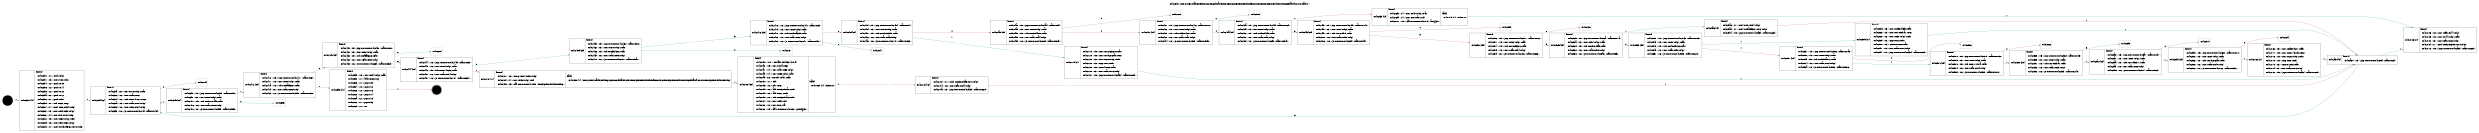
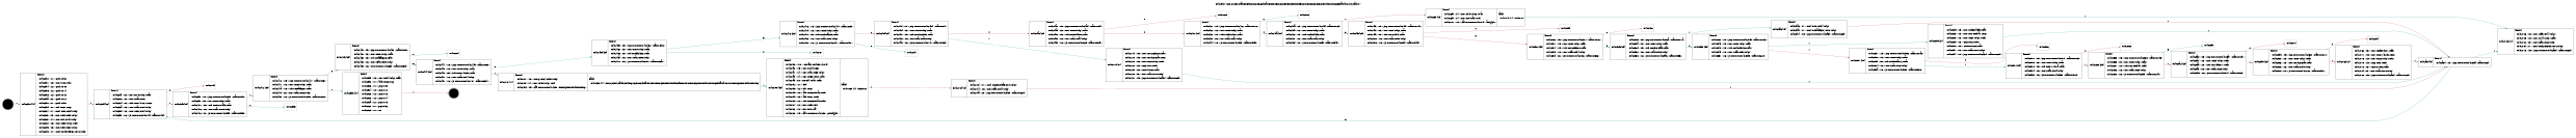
  digraph {
    label="0x4023b0 (/mnt/c/Users/mathe/Desktop/tcc/POCII/binaries/extr_emscriptenteststest_html5_mouse.c_emscripten_result_to_string_Final-ollvm.out::main(0))"
    labelloc=t
    rankdir=LR
    node [shape=record]
    edge [color=brown]
    Entry [fillcolor=black height=0.3 shape=circle style=filled width=0.3]
    n2 [label="{\n     0x4023b0 [47]\l\n     | [instrs]\l\n     &nbsp;&nbsp;0x4023b0 \<+1\>: push %rbp\l\n     &nbsp;&nbsp;0x4023b1 \<+3\>: mov %rsp,%rbp\l\n     &nbsp;&nbsp;0x4023b4 \<+2\>: push %r15\l\n     &nbsp;&nbsp;0x4023b6 \<+2\>: push %r14\l\n     &nbsp;&nbsp;0x4023b8 \<+2\>: push %r13\l\n     &nbsp;&nbsp;0x4023ba \<+2\>: push %r12\l\n     &nbsp;&nbsp;0x4023bc \<+1\>: push %rbx\l\n     &nbsp;&nbsp;0x4023bd \<+7\>: sub $0xc8,%rsp\l\n     &nbsp;&nbsp;0x4023c4 \<+7\>: movl $0x0,-0x34(%rbp)\l\n     &nbsp;&nbsp;0x4023cb \<+3\>: mov %edi,-0x38(%rbp)\l\n     &nbsp;&nbsp;0x4023ce \<+4\>: mov %rsi,-0x40(%rbp)\l\n     &nbsp;&nbsp;0x4023d2 \<+3\>: mov -0x38(%rbp),%edi\l\n     &nbsp;&nbsp;0x4023d5 \<+3\>: mov %edi,-0x30(%rbp)\l\n     &nbsp;&nbsp;0x4023d8 \<+7\>: movl $0x480d5732,-0x7c(%rbp)\l\n  }"]
    n3 [label="{\n     0x4023df [26]\l\n     | [instrs]\l\n     &nbsp;&nbsp;0x4023df \<+3\>: mov -0x7c(%rbp),%eax\l\n     &nbsp;&nbsp;0x4023e2 \<+2\>: mov %eax,%ecx\l\n     &nbsp;&nbsp;0x4023e4 \<+6\>: sub $0x81478c77,%ecx\l\n     &nbsp;&nbsp;0x4023ea \<+3\>: mov %eax,-0x80(%rbp)\l\n     &nbsp;&nbsp;0x4023ed \<+6\>: mov %ecx,-0x84(%rbp)\l\n     &nbsp;&nbsp;0x4023f3 \<+6\>: je 00000000004027df \<main+0x42f\>\l\n  }"]
    n4 [label="{\n     0x4027df\l\n  }" style=dashed]
    n5 [label="{\n     0x4023f9 [25]\l\n     | [instrs]\l\n     &nbsp;&nbsp;0x4023f9 \<+5\>: jmp 00000000004023fe \<main+0x4e\>\l\n     &nbsp;&nbsp;0x4023fe \<+3\>: mov -0x80(%rbp),%eax\l\n     &nbsp;&nbsp;0x402401 \<+5\>: sub $0x921e1a4b,%eax\l\n     &nbsp;&nbsp;0x402406 \<+6\>: mov %eax,-0x88(%rbp)\l\n     &nbsp;&nbsp;0x40240c \<+6\>: je 0000000000402995 \<main+0x5e5\>\l\n  }"]
    n6 [label="{\n     0x402995\l\n  }" style=dashed]
    n7 [label="{\n     0x402412 [25]\l\n     | [instrs]\l\n     &nbsp;&nbsp;0x402412 \<+5\>: jmp 0000000000402417 \<main+0x67\>\l\n     &nbsp;&nbsp;0x402417 \<+3\>: mov -0x80(%rbp),%eax\l\n     &nbsp;&nbsp;0x40241a \<+5\>: sub $0x9adfc337,%eax\l\n     &nbsp;&nbsp;0x40241f \<+6\>: mov %eax,-0x8c(%rbp)\l\n     &nbsp;&nbsp;0x402425 \<+6\>: je 00000000004029b9 \<main+0x609\>\l\n  }"]
    n8 [label="{\n     0x4029b9 [21]\l\n     | [instrs]\l\n     &nbsp;&nbsp;0x4029b9 \<+3\>: mov -0x34(%rbp),%eax\l\n     &nbsp;&nbsp;0x4029bc \<+7\>: add $0xc8,%rsp\l\n     &nbsp;&nbsp;0x4029c3 \<+1\>: pop %rbx\l\n     &nbsp;&nbsp;0x4029c4 \<+2\>: pop %r12\l\n     &nbsp;&nbsp;0x4029c6 \<+2\>: pop %r13\l\n     &nbsp;&nbsp;0x4029c8 \<+2\>: pop %r14\l\n     &nbsp;&nbsp;0x4029ca \<+2\>: pop %r15\l\n     &nbsp;&nbsp;0x4029cc \<+1\>: pop %rbp\l\n     &nbsp;&nbsp;0x4029cd \<+1\>: ret\l\n  }"]
    n9 [label="{\n     0x40242b [25]\l\n     | [instrs]\l\n     &nbsp;&nbsp;0x40242b \<+5\>: jmp 0000000000402430 \<main+0x80\>\l\n     &nbsp;&nbsp;0x402430 \<+3\>: mov -0x80(%rbp),%eax\l\n     &nbsp;&nbsp;0x402433 \<+5\>: sub $0xaffa6c08,%eax\l\n     &nbsp;&nbsp;0x402438 \<+6\>: mov %eax,-0x90(%rbp)\l\n     &nbsp;&nbsp;0x40243e \<+6\>: je 00000000004026ed \<main+0x33d\>\l\n  }"]
    Exit [fillcolor=black height=0.3 peripheries=2 shape=circle style=filled width=0.3]
    n11 [label="{\n     0x4026ed\l\n  }" style=dashed]
    n12 [label="{\n     0x402444 [25]\l\n     | [instrs]\l\n     &nbsp;&nbsp;0x402444 \<+5\>: jmp 0000000000402449 \<main+0x99\>\l\n     &nbsp;&nbsp;0x402449 \<+3\>: mov -0x80(%rbp),%eax\l\n     &nbsp;&nbsp;0x40244c \<+5\>: sub $0xc17482d2,%eax\l\n     &nbsp;&nbsp;0x402451 \<+6\>: mov %eax,-0x94(%rbp)\l\n     &nbsp;&nbsp;0x402457 \<+6\>: je 0000000000402787 \<main+0x3d7\>\l\n  }"]
    n13 [label="{\n     0x4027cd [18]\l\n     | [instrs]\l\n     &nbsp;&nbsp;0x4027cd \<+7\>: movl $0x29c785a5,-0x7c(%rbp)\l\n     &nbsp;&nbsp;0x4027d4 \<+6\>: mov %eax,-0xd4(%rbp)\l\n     &nbsp;&nbsp;0x4027da \<+5\>: jmp 0000000000402a3d \<main+0x68d\>\l\n  }"]
    n14 [label="{\n     0x402a3d [5]\l\n     | [instrs]\l\n     &nbsp;&nbsp;0x402a3d \<+5\>: jmp 00000000004023df \<main+0x2f\>\l\n  }"]
    n15 [label="{\n     0x402706 [21]\l\n     | [instrs]\l\n     &nbsp;&nbsp;0x402706 \<+3\>: mov %eax,-0x44(%rbp)\l\n     &nbsp;&nbsp;0x402709 \<+3\>: mov -0x44(%rbp),%eax\l\n     &nbsp;&nbsp;0x40270c \<+3\>: mov %eax,-0x2c(%rbp)\l\n     &nbsp;&nbsp;0x40270f \<+7\>: movl $0xd203cb99,-0x7c(%rbp)\l\n     &nbsp;&nbsp;0x402716 \<+5\>: jmp 0000000000402a3d \<main+0x68d\>\l\n  }"]
    n16 [label="{\n     0x402787 [17]\l\n     | [instrs]\l\n     &nbsp;&nbsp;0x402787 \<+8\>: movq $0x64,-0x50(%rbp)\l\n     &nbsp;&nbsp;0x40278f \<+4\>: mov -0x50(%rbp),%rdi\l\n     &nbsp;&nbsp;0x402793 \<+5\>: call 00000000004013e0 \<emscripten_result_to_string\>\l\n     | [calls]\l\n     &nbsp;&nbsp;0x4013e0 \{1\} (/mnt/c/Users/mathe/Desktop/tcc/POCII/binaries/extr_emscriptenteststest_html5_mouse.c_emscripten_result_to_string_Final-ollvm.out::emscripten_result_to_string)\l\n  }"]
    n17 [label="{\n     0x40245d [25]\l\n     | [instrs]\l\n     &nbsp;&nbsp;0x40245d \<+5\>: jmp 0000000000402462 \<main+0xb2\>\l\n     &nbsp;&nbsp;0x402462 \<+3\>: mov -0x80(%rbp),%eax\l\n     &nbsp;&nbsp;0x402465 \<+5\>: sub $0xcfdc4292,%eax\l\n     &nbsp;&nbsp;0x40246a \<+6\>: mov %eax,-0x98(%rbp)\l\n     &nbsp;&nbsp;0x402470 \<+6\>: je 0000000000402751 \<main+0x3a1\>\l\n  }"]
    n18 [label="{\n     0x402798 [53]\l\n     | [instrs]\l\n     &nbsp;&nbsp;0x402798 \<+10\>: movabs $0x40321d,%rdi\l\n     &nbsp;&nbsp;0x4027a2 \<+5\>: mov $0x1a,%ecx\l\n     &nbsp;&nbsp;0x4027a7 \<+4\>: mov %rax,-0x58(%rbp)\l\n     &nbsp;&nbsp;0x4027ab \<+4\>: mov -0x58(%rbp),%rax\l\n     &nbsp;&nbsp;0x4027af \<+3\>: movsbl (%rax),%eax\l\n     &nbsp;&nbsp;0x4027b2 \<+1\>: cltd\l\n     &nbsp;&nbsp;0x4027b3 \<+2\>: idiv %ecx\l\n     &nbsp;&nbsp;0x4027b5 \<+6\>: add $0x632857ae,%edx\l\n     &nbsp;&nbsp;0x4027bb \<+3\>: add $0x61,%edx\l\n     &nbsp;&nbsp;0x4027be \<+6\>: sub $0x632857ae,%edx\l\n     &nbsp;&nbsp;0x4027c4 \<+2\>: mov %edx,%esi\l\n     &nbsp;&nbsp;0x4027c6 \<+2\>: mov $0x0,%al\l\n     &nbsp;&nbsp;0x4027c8 \<+5\>: call 0000000000401030 \<printf@plt\>\l\n     | [calls]\l\n     &nbsp;&nbsp;0x401030 \{1\} (unknown)\l\n  }"]
    n19 [label="{\n     0x402751\l\n  }" style=dashed]
    n20 [label="{\n     0x402476 [25]\l\n     | [instrs]\l\n     &nbsp;&nbsp;0x402476 \<+5\>: jmp 000000000040247b \<main+0xcb\>\l\n     &nbsp;&nbsp;0x40247b \<+3\>: mov -0x80(%rbp),%eax\l\n     &nbsp;&nbsp;0x40247e \<+5\>: sub $0xd00fa235,%eax\l\n     &nbsp;&nbsp;0x402483 \<+6\>: mov %eax,-0x9c(%rbp)\l\n     &nbsp;&nbsp;0x402489 \<+6\>: je 0000000000402847 \<main+0x497\>\l\n  }"]
    n21 [label="{\n     0x4025d4\l\n  }" style=dashed]
    n22 [label="{\n     0x402847\l\n  }" style=dashed]
    n23 [label="{\n     0x40248f [25]\l\n     | [instrs]\l\n     &nbsp;&nbsp;0x40248f \<+5\>: jmp 0000000000402494 \<main+0xe4\>\l\n     &nbsp;&nbsp;0x402494 \<+3\>: mov -0x80(%rbp),%eax\l\n     &nbsp;&nbsp;0x402497 \<+5\>: sub $0xd203cb99,%eax\l\n     &nbsp;&nbsp;0x40249c \<+6\>: mov %eax,-0xa0(%rbp)\l\n     &nbsp;&nbsp;0x4024a2 \<+6\>: je 000000000040271b \<main+0x36b\>\l\n  }"]
    n24 [label="{\n     0x40276c [27]\l\n     | [instrs]\l\n     &nbsp;&nbsp;0x40276c \<+5\>: mov $0xf3e7dc07,%eax\l\n     &nbsp;&nbsp;0x402771 \<+5\>: mov $0xc17482d2,%ecx\l\n     &nbsp;&nbsp;0x402776 \<+3\>: mov -0x2c(%rbp),%edx\l\n     &nbsp;&nbsp;0x402779 \<+3\>: cmp $0x0,%edx\l\n     &nbsp;&nbsp;0x40277c \<+3\>: cmove %ecx,%eax\l\n     &nbsp;&nbsp;0x40277f \<+3\>: mov %eax,-0x7c(%rbp)\l\n     &nbsp;&nbsp;0x402782 \<+5\>: jmp 0000000000402a3d \<main+0x68d\>\l\n  }"]
    n25 [label="{\n     0x40271b [27]\l\n     | [instrs]\l\n     &nbsp;&nbsp;0x40271b \<+5\>: mov $0x12c53320,%eax\l\n     &nbsp;&nbsp;0x402720 \<+5\>: mov $0x7b2382ab,%ecx\l\n     &nbsp;&nbsp;0x402725 \<+3\>: mov -0x2c(%rbp),%edx\l\n     &nbsp;&nbsp;0x402728 \<+3\>: cmp $0x1,%edx\l\n     &nbsp;&nbsp;0x40272b \<+3\>: cmovl %ecx,%eax\l\n     &nbsp;&nbsp;0x40272e \<+3\>: mov %eax,-0x7c(%rbp)\l\n     &nbsp;&nbsp;0x402731 \<+5\>: jmp 0000000000402a3d \<main+0x68d\>\l\n  }"]
    n26 [label="{\n     0x4024a8 [25]\l\n     | [instrs]\l\n     &nbsp;&nbsp;0x4024a8 \<+5\>: jmp 00000000004024ad \<main+0xfd\>\l\n     &nbsp;&nbsp;0x4024ad \<+3\>: mov -0x80(%rbp),%eax\l\n     &nbsp;&nbsp;0x4024b0 \<+5\>: sub $0xe904f8e0,%eax\l\n     &nbsp;&nbsp;0x4024b5 \<+6\>: mov %eax,-0xa4(%rbp)\l\n     &nbsp;&nbsp;0x4024bb \<+6\>: je 0000000000402689 \<main+0x2d9\>\l\n  }"]
    n27 [label="{\n     0x4025bb [25]\l\n     | [instrs]\l\n     &nbsp;&nbsp;0x4025bb \<+5\>: jmp 00000000004025c0 \<main+0x210\>\l\n     &nbsp;&nbsp;0x4025c0 \<+3\>: mov -0x80(%rbp),%eax\l\n     &nbsp;&nbsp;0x4025c3 \<+5\>: sub $0x7b2382ab,%eax\l\n     &nbsp;&nbsp;0x4025c8 \<+6\>: mov %eax,-0xd0(%rbp)\l\n     &nbsp;&nbsp;0x4025ce \<+6\>: je 000000000040276c \<main+0x3bc\>\l\n  }"]
    n28 [label="{\n     0x402689\l\n  }" style=dashed]
    n29 [label="{\n     0x4024c1 [25]\l\n     | [instrs]\l\n     &nbsp;&nbsp;0x4024c1 \<+5\>: jmp 00000000004024c6 \<main+0x116\>\l\n     &nbsp;&nbsp;0x4024c6 \<+3\>: mov -0x80(%rbp),%eax\l\n     &nbsp;&nbsp;0x4024c9 \<+5\>: sub $0xf3e7dc07,%eax\l\n     &nbsp;&nbsp;0x4024ce \<+6\>: mov %eax,-0xa8(%rbp)\l\n     &nbsp;&nbsp;0x4024d4 \<+6\>: je 0000000000402989 \<main+0x5d9\>\l\n  }"]
    n30 [label="{\n     0x40297d\l\n  }" style=dashed]
    n31 [label="{\n     0x402989\l\n  }" style=dashed]
    n32 [label="{\n     0x4024da [25]\l\n     | [instrs]\l\n     &nbsp;&nbsp;0x4024da \<+5\>: jmp 00000000004024df \<main+0x12f\>\l\n     &nbsp;&nbsp;0x4024df \<+3\>: mov -0x80(%rbp),%eax\l\n     &nbsp;&nbsp;0x4024e2 \<+5\>: sub $0xf88d4ef3,%eax\l\n     &nbsp;&nbsp;0x4024e7 \<+6\>: mov %eax,-0xac(%rbp)\l\n     &nbsp;&nbsp;0x4024ed \<+6\>: je 00000000004026f9 \<main+0x349\>\l\n  }"]
    n33 [label="{\n     0x4025a2 [25]\l\n     | [instrs]\l\n     &nbsp;&nbsp;0x4025a2 \<+5\>: jmp 00000000004025a7 \<main+0x1f7\>\l\n     &nbsp;&nbsp;0x4025a7 \<+3\>: mov -0x80(%rbp),%eax\l\n     &nbsp;&nbsp;0x4025aa \<+5\>: sub $0x77fd8877,%eax\l\n     &nbsp;&nbsp;0x4025af \<+6\>: mov %eax,-0xcc(%rbp)\l\n     &nbsp;&nbsp;0x4025b5 \<+6\>: je 000000000040297d \<main+0x5cd\>\l\n  }"]
    n34 [label="{\n     0x4026f9 [13]\l\n     | [instrs]\l\n     &nbsp;&nbsp;0x4026f9 \<+4\>: mov -0x40(%rbp),%rax\l\n     &nbsp;&nbsp;0x4026fd \<+4\>: mov 0x8(%rax),%rdi\l\n     &nbsp;&nbsp;0x402701 \<+5\>: call 0000000000401040 \<atoi@plt\>\l\n     | [calls]\l\n     &nbsp;&nbsp;0x401040 \{1\} (unknown)\l\n  }"]
    n35 [label="{\n     0x4024f3 [25]\l\n     | [instrs]\l\n     &nbsp;&nbsp;0x4024f3 \<+5\>: jmp 00000000004024f8 \<main+0x148\>\l\n     &nbsp;&nbsp;0x4024f8 \<+3\>: mov -0x80(%rbp),%eax\l\n     &nbsp;&nbsp;0x4024fb \<+5\>: sub $0x7c19f7b,%eax\l\n     &nbsp;&nbsp;0x402500 \<+6\>: mov %eax,-0xb0(%rbp)\l\n     &nbsp;&nbsp;0x402506 \<+6\>: je 000000000040289f \<main+0x4ef\>\l\n  }"]
    n36 [label="{\n     0x4025f9\l\n  }" style=dashed]
    n37 [label="{\n     0x40289f\l\n  }" style=dashed]
    n38 [label="{\n     0x40250c [25]\l\n     | [instrs]\l\n     &nbsp;&nbsp;0x40250c \<+5\>: jmp 0000000000402511 \<main+0x161\>\l\n     &nbsp;&nbsp;0x402511 \<+3\>: mov -0x80(%rbp),%eax\l\n     &nbsp;&nbsp;0x402514 \<+5\>: sub $0x12c53320,%eax\l\n     &nbsp;&nbsp;0x402519 \<+6\>: mov %eax,-0xb4(%rbp)\l\n     &nbsp;&nbsp;0x40251f \<+6\>: je 0000000000402736 \<main+0x386\>\l\n  }"]
    n39 [label="{\n     0x402589 [25]\l\n     | [instrs]\l\n     &nbsp;&nbsp;0x402589 \<+5\>: jmp 000000000040258e \<main+0x1de\>\l\n     &nbsp;&nbsp;0x40258e \<+3\>: mov -0x80(%rbp),%eax\l\n     &nbsp;&nbsp;0x402591 \<+5\>: sub $0x7098f7a1,%eax\l\n     &nbsp;&nbsp;0x402596 \<+6\>: mov %eax,-0xc8(%rbp)\l\n     &nbsp;&nbsp;0x40259c \<+6\>: je 00000000004025f9 \<main+0x249\>\l\n  }"]
    n40 [label="{\n     0x402736\l\n  }" style=dashed]
    n41 [label="{\n     0x402525 [25]\l\n     | [instrs]\l\n     &nbsp;&nbsp;0x402525 \<+5\>: jmp 000000000040252a \<main+0x17a\>\l\n     &nbsp;&nbsp;0x40252a \<+3\>: mov -0x80(%rbp),%eax\l\n     &nbsp;&nbsp;0x40252d \<+5\>: sub $0x29c785a5,%eax\l\n     &nbsp;&nbsp;0x402532 \<+6\>: mov %eax,-0xb8(%rbp)\l\n     &nbsp;&nbsp;0x402538 \<+6\>: je 00000000004029a6 \<main+0x5f6\>\l\n  }"]
    n42 [label="{\n     0x4029ce\l\n  }" style=dashed]
    n43 [label="{\n     0x4029a6 [19]\l\n     | [instrs]\l\n     &nbsp;&nbsp;0x4029a6 \<+7\>: movl $0x0,-0x34(%rbp)\l\n     &nbsp;&nbsp;0x4029ad \<+7\>: movl $0x9adfc337,-0x7c(%rbp)\l\n     &nbsp;&nbsp;0x4029b4 \<+5\>: jmp 0000000000402a3d \<main+0x68d\>\l\n  }"]
    n44 [label="{\n     0x40253e [25]\l\n     | [instrs]\l\n     &nbsp;&nbsp;0x40253e \<+5\>: jmp 0000000000402543 \<main+0x193\>\l\n     &nbsp;&nbsp;0x402543 \<+3\>: mov -0x80(%rbp),%eax\l\n     &nbsp;&nbsp;0x402546 \<+5\>: sub $0x480d5732,%eax\l\n     &nbsp;&nbsp;0x40254b \<+6\>: mov %eax,-0xbc(%rbp)\l\n     &nbsp;&nbsp;0x402551 \<+6\>: je 00000000004025de \<main+0x22e\>\l\n  }"]
    n45 [label="{\n     0x402570 [25]\l\n     | [instrs]\l\n     &nbsp;&nbsp;0x402570 \<+5\>: jmp 0000000000402575 \<main+0x1c5\>\l\n     &nbsp;&nbsp;0x402575 \<+3\>: mov -0x80(%rbp),%eax\l\n     &nbsp;&nbsp;0x402578 \<+5\>: sub $0x6111d07a,%eax\l\n     &nbsp;&nbsp;0x40257d \<+6\>: mov %eax,-0xc4(%rbp)\l\n     &nbsp;&nbsp;0x402583 \<+6\>: je 00000000004029ce \<main+0x61e\>\l\n  }"]
    n46 [label="{\n     0x4025de [27]\l\n     | [instrs]\l\n     &nbsp;&nbsp;0x4025de \<+5\>: mov $0xf88d4ef3,%eax\l\n     &nbsp;&nbsp;0x4025e3 \<+5\>: mov $0x7098f7a1,%ecx\l\n     &nbsp;&nbsp;0x4025e8 \<+3\>: mov -0x30(%rbp),%edx\l\n     &nbsp;&nbsp;0x4025eb \<+3\>: cmp $0x2,%edx\l\n     &nbsp;&nbsp;0x4025ee \<+3\>: cmovne %ecx,%eax\l\n     &nbsp;&nbsp;0x4025f1 \<+3\>: mov %eax,-0x7c(%rbp)\l\n     &nbsp;&nbsp;0x4025f4 \<+5\>: jmp 0000000000402a3d \<main+0x68d\>\l\n  }"]
    n47 [label="{\n     0x402557 [25]\l\n     | [instrs]\l\n     &nbsp;&nbsp;0x402557 \<+5\>: jmp 000000000040255c \<main+0x1ac\>\l\n     &nbsp;&nbsp;0x40255c \<+3\>: mov -0x80(%rbp),%eax\l\n     &nbsp;&nbsp;0x40255f \<+5\>: sub $0x5959a572,%eax\l\n     &nbsp;&nbsp;0x402564 \<+6\>: mov %eax,-0xc0(%rbp)\l\n     &nbsp;&nbsp;0x40256a \<+6\>: je 00000000004029e6 \<main+0x636\>\l\n  }"]
    n48 [label="{\n     0x4029e6\l\n  }" style=dashed]
    Entry -> n2 [color=teal label=" 1"]
    n2 -> n3 [label=" 1"]
    n3 -> n4 [label=" 0"]
-   n5 -> n3 [label=" 7"]
+   n3 -> n5 [label=" 7"]
    n5 -> n6 [color=teal label=" 0"]
    n5 -> n7 [color=teal label=" 7"]
    n7 -> n8 [color=teal label=" 1"]
    n7 -> n9 [label=" 6"]
    n8 -> Exit [label=" 1"]
    n9 -> n11 [color=teal label=" 0"]
    n9 -> n12 [color=teal label=" 6"]
    n12 -> n16 [label=" 1"]
    n12 -> n17 [color=teal label=" 5"]
    n13 -> n14 [label=" 1"]
    n14 -> n3 [color=teal label=" 6"]
    n14 -> n15 [color=teal label=" 1"]
    n16 -> n18 [color=teal label=" 1"]
    n17 -> n19 [color=teal label=" 0"]
    n17 -> n20 [color=teal label=" 5"]
    n18 -> n13 [label=" 1"]
    n20 -> n22 [color=teal label=" 0"]
    n20 -> n23 [label=" 0"]
    n23 -> n25 [color=teal label=" 1"]
    n23 -> n26 [label=" 4"]
    n24 -> n14 [color=teal label=" 1"]
    n25 -> n14 [color=teal label=" 1"]
    n26 -> n28 [label=" 0"]
    n26 -> n29 [label=" 4"]
    n27 -> n21 [label=" 0"]
    n27 -> n24 [label=" 1"]
    n29 -> n31 [color=teal label=" 0"]
    n29 -> n32 [label=" 4"]
    n32 -> n34 [label=" 1"]
    n32 -> n35 [color=teal label=" 3"]
    n33 -> n27 [label=" 1"]
    n33 -> n30 [label=" 0"]
    n34 -> n15 [color=teal label=" 1"]
    n35 -> n37 [label=" 0"]
    n35 -> n38 [label=" 3"]
    n38 -> n40 [label=" 0"]
    n38 -> n41 [color=teal label=" 3"]
    n39 -> n33 [label=" 7"]
    n39 -> n36 [color=teal label=" 9"]
    n41 -> n43 [color=teal label=" 1"]
    n41 -> n44 [color=teal label=" 2"]
    n43 -> n14 [label=" 1"]
    n44 -> n46 [color=teal label=" 1"]
    n44 -> n47 [label=" 1"]
    n45 -> n39 [label=" 1"]
    n45 -> n42 [label=" 0"]
    n46 -> n14 [color=teal label=" 1"]
    n47 -> n45 [color=teal label=" 1"]
    n47 -> n48 [label=" 0"]
  }
